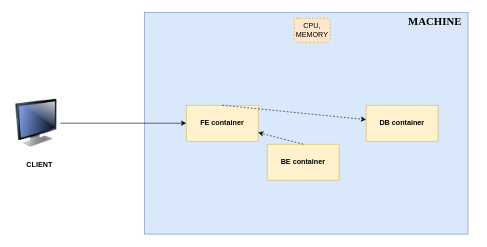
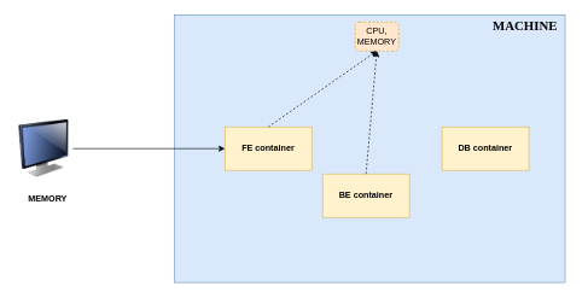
  <mxCell id="0" />
  <mxCell id="1" parent="0" />
  <mxCell id="2" value="" style="rounded=0;whiteSpace=wrap;html=1;fillColor=#dae8fc;strokeColor=#6c8ebf;" vertex="1" parent="1"><mxGeometry x="240" y="20" width="540" height="370" as="geometry" /></mxCell>
  <mxCell id="3" value="&lt;font face=&quot;Verdana&quot;&gt;&lt;span style=&quot;font-size: 18px;&quot;&gt;&lt;b&gt;MACHINE&lt;/b&gt;&lt;/span&gt;&lt;/font&gt;" style="text;html=1;strokeColor=none;fillColor=none;align=center;verticalAlign=middle;whiteSpace=wrap;rounded=0;" vertex="1" parent="1"><mxGeometry x="660" y="20" width="130" height="30" as="geometry" /></mxCell>
  <mxCell id="4" value="&lt;b&gt;FE container&lt;/b&gt;" style="rounded=0;whiteSpace=wrap;html=1;fillColor=#fff2cc;strokeColor=#d6b656;" vertex="1" parent="1"><mxGeometry x="310" y="175" width="120" height="60" as="geometry" /></mxCell>
  <mxCell id="5" value="&lt;b&gt;BE container&lt;/b&gt;" style="rounded=0;whiteSpace=wrap;html=1;fillColor=#fff2cc;strokeColor=#d6b656;" vertex="1" parent="1"><mxGeometry x="445" y="240" width="120" height="60" as="geometry" /></mxCell>
  <mxCell id="6" value="&lt;b&gt;DB container&lt;/b&gt;" style="rounded=0;whiteSpace=wrap;html=1;fillColor=#fff2cc;strokeColor=#d6b656;" vertex="1" parent="1"><mxGeometry x="610" y="175" width="120" height="60" as="geometry" /></mxCell>
  <mxCell id="7" value="CPU, MEMORY" style="whiteSpace=wrap;html=1;dashed=1;fillColor=#ffe6cc;strokeColor=#d79b00;rounded=1;" vertex="1" parent="1"><mxGeometry x="490" y="30" width="60" height="40" as="geometry" /></mxCell>
  <mxCell id="8" value="" style="image;html=1;image=img/lib/clip_art/computers/Monitor_128x128.png" vertex="1" parent="1"><mxGeometry x="20" y="165" width="80" height="80" as="geometry" /></mxCell>
  <mxCell id="9" value="" style="endArrow=classic;html=1;rounded=0;exitX=1;exitY=0.5;exitDx=0;exitDy=0;entryX=0;entryY=0.5;entryDx=0;entryDy=0;" edge="1" parent="1" source="8" target="4"><mxGeometry width="50" height="50" relative="1" as="geometry"><mxPoint x="380" y="290" as="sourcePoint" /><mxPoint x="430" y="240" as="targetPoint" /></mxGeometry></mxCell>
- <mxCell id="10" value="" style="endArrow=classic;html=1;rounded=0;exitX=0.5;exitY=0;exitDx=0;exitDy=0;dashed=1;" edge="1" parent="1" source="4" target="6"><mxGeometry width="50" height="50" relative="1" as="geometry"><mxPoint x="380" y="290" as="sourcePoint" /><mxPoint x="430" y="240" as="targetPoint" /></mxGeometry></mxCell>
- <mxCell id="11" value="" style="endArrow=classic;html=1;rounded=0;exitX=0.5;exitY=0;exitDx=0;exitDy=0;dashed=1;" edge="1" parent="1" source="5" target="4"><mxGeometry width="50" height="50" relative="1" as="geometry"><mxPoint x="380" y="290" as="sourcePoint" /><mxPoint x="430" y="240" as="targetPoint" /></mxGeometry></mxCell>
- <mxCell id="12" value="&lt;b&gt;CLIENT&lt;/b&gt;" style="text;html=1;align=center;verticalAlign=middle;resizable=0;points=[];autosize=1;strokeColor=none;fillColor=none;" vertex="1" parent="1"><mxGeometry x="30" y="260" width="70" height="30" as="geometry" /></mxCell>
+ <mxCell id="10" value="" style="endArrow=classic;html=1;rounded=0;exitX=0.5;exitY=0;exitDx=0;exitDy=0;entryX=0.5;entryY=1;entryDx=0;entryDy=0;dashed=1;" edge="1" parent="1" source="4" target="7"><mxGeometry width="50" height="50" relative="1" as="geometry"><mxPoint x="380" y="290" as="sourcePoint" /><mxPoint x="430" y="240" as="targetPoint" /></mxGeometry></mxCell>
+ <mxCell id="11" value="" style="endArrow=classic;html=1;rounded=0;entryX=0.5;entryY=1;entryDx=0;entryDy=0;exitX=0.5;exitY=0;exitDx=0;exitDy=0;dashed=1;" edge="1" parent="1" source="5" target="7"><mxGeometry width="50" height="50" relative="1" as="geometry"><mxPoint x="380" y="290" as="sourcePoint" /><mxPoint x="430" y="240" as="targetPoint" /></mxGeometry></mxCell>
+ <mxCell id="12" value="&lt;b&gt;MEMORY&lt;/b&gt;" style="text;html=1;align=center;verticalAlign=middle;resizable=0;points=[];autosize=1;strokeColor=none;fillColor=none;" vertex="1" parent="1"><mxGeometry x="30" y="260" width="70" height="30" as="geometry" /></mxCell>
